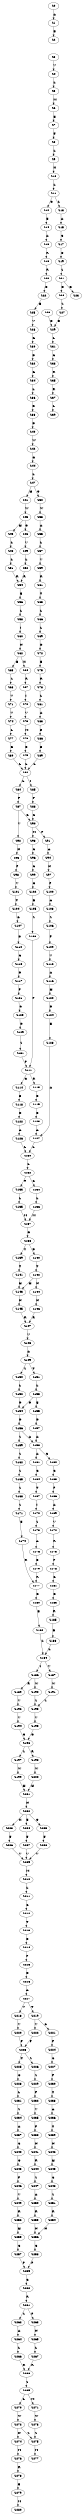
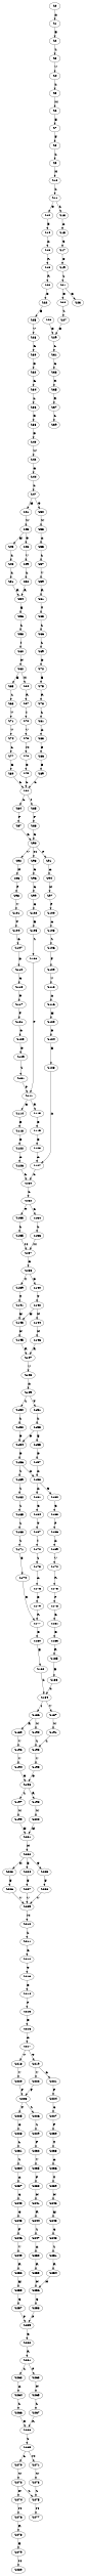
  strict digraph {
    S0
    S1
    S2
    S3
    S4
    S5
    S6
    S7
    S8
    S9
    S10
    S11
    S12
    S13
    S14
    S15
    S16
    S17
    S18
    S19
    S20
    S21
    S22
    S23
    S24
    S25
    S27
    S28
    S26
    S29
    S30
    S31
    S32
    S33
    S34
    S35
    S36
    S37
    S38
    S39
    S40
    S42
    S41
    S43
    S44
    S45
    S46
    S47
    S48
    S49
    S50
    S51
    S52
    S53
    S54
    S55
    S56
    S57
    S58
    S59
    S60
    S61
    S62
    S63
    S64
    S65
    S66
    S67
    S68
    S69
    S70
    S71
    S72
    S73
    S74
    S75
    S76
    S77
    S78
    S79
    S80
    S81
    S82
    S83
    S84
    S85
    S86
    S87
    S88
    S89
    S90
    S91
    S92
    S93
    S94
    S95
    S96
    S97
    S98
    S99
    S100
    S101
    S102
    S103
    S104
    S105
    S106
    S107
    S108
    S109
    S110
    S111
    S112
    S113
    S114
    S115
    S116
    S117
    S118
    S119
    S120
    S121
    S122
    S123
    S124
    S125
    S126
    S127
    S128
    S129
    S130
    S131
    S132
    S133
    S134
    S135
    S136
    S137
    S138
    S139
    S140
    S141
    S142
    S143
    S144
    S145
    S146
    S147
    S148
    S149
    S150
    S151
    S152
    S153
    S154
    S155
    S156
    S157
    S158
    S159
    S160
    S161
    S162
    S163
    S164
    S165
    S166
    S167
    S168
    S169
    S170
    S171
    S172
    S173
    S174
    S175
    S176
    S177
    S178
    S179
    S180
    S181
    S182
    S183
    S184
    S185
    S186
    S187
    S188
    S189
    S190
    S191
    S192
    S193
    S194
    S195
    S196
    S197
    S198
    S199
    S200
    S201
    S202
    S203
    S204
    S205
    S206
    S207
    S208
    S209
    S210
    S211
    S212
    S213
    S214
    S215
    S216
    S217
    S218
    S219
    S220
    S221
    S222
    S223
    S224
    S225
    S226
    S227
    S228
    S229
    S230
    S231
    S232
    S233
    S234
    S235
    S236
    S237
    S238
    S239
    S240
    S241
    S242
    S243
    S244
    S245
    S246
    S247
    S248
    S249
    S250
    S251
    S252
    S253
    S254
    S255
    S256
    S257
    S258
    S259
    S260
    S261
    S262
    S263
    S264
    S265
    S266
    S267
    S268
    S269
    S270
    S271
    S272
    S273
    S274
    S275
    S276
    S277
    S278
    S279
    S280
    S0 -> S1 [label=A]
    S1 -> S2 [label=E]
+   S2 -> S3 [label=S]
    S3 -> S4 [label=V]
    S4 -> S5 [label=L]
    S5 -> S6 [label=M]
    S6 -> S7 [label=E]
    S7 -> S8 [label=F]
    S8 -> S9 [label=L]
    S9 -> S10 [label=K]
    S10 -> S11 [label=L]
    S11 -> S12 [label=Q]
    S11 -> S13 [label=L]
    S12 -> S14 [label=E]
    S13 -> S15 [label=A]
    S14 -> S16 [label=A]
    S15 -> S17 [label=G]
    S16 -> S18 [label=R]
    S17 -> S19 [label=Q]
    S18 -> S20 [label=R]
    S19 -> S21 [label=S]
    S20 -> S22 [label=E]
    S21 -> S23 [label=E]
    S21 -> S24 [label=D]
    S22 -> S25 [label=E]
    S24 -> S27 [label=S]
    S25 -> S28 [label=V]
    S27 -> S29 [label=D]
    S28 -> S30 [label=G]
    S26 -> S29 [label=D]
    S29 -> S31 [label=L]
    S30 -> S32 [label=D]
    S31 -> S33 [label=G]
    S32 -> S34 [label=G]
    S33 -> S35 [label=R]
    S34 -> S36 [label=L]
    S35 -> S37 [label=R]
    S36 -> S38 [label=E]
    S37 -> S39 [label=L]
    S38 -> S40 [label=D]
    S40 -> S42 [label=W]
    S42 -> S44 [label=Q]
    S41 -> S43 [label=W]
    S43 -> S45 [label=H]
    S43 -> S46 [label=Q]
    S44 -> S47 [label=L]
    S45 -> S48 [label=L]
    S46 -> S49 [label=V]
    S47 -> S41 [label=H]
    S47 -> S50 [label=Q]
    S48 -> S51 [label=L]
    S49 -> S52 [label=L]
    S50 -> S53 [label=W]
    S51 -> S54 [label=R]
    S52 -> S54 [label=R]
    S53 -> S55 [label=A]
    S54 -> S56 [label=E]
    S55 -> S57 [label=L]
    S56 -> S58 [label=L]
    S57 -> S59 [label=V]
    S58 -> S60 [label=I]
    S59 -> S61 [label=R]
    S60 -> S62 [label=N]
    S61 -> S63 [label=T]
    S62 -> S64 [label=K]
    S62 -> S65 [label=E]
    S63 -> S66 [label=L]
    S64 -> S67 [label=R]
    S65 -> S68 [label=S]
    S66 -> S69 [label=L]
    S67 -> S70 [label=I]
    S68 -> S71 [label=V]
    S69 -> S72 [label=D]
    S70 -> S73 [label=V]
    S71 -> S74 [label=V]
    S72 -> S75 [label=E]
    S73 -> S76 [label=M]
    S74 -> S77 [label=L]
    S75 -> S78 [label=R]
    S76 -> S79 [label=E]
    S77 -> S80 [label=E]
    S78 -> S81 [label=L]
    S79 -> S82 [label=L]
    S80 -> S82 [label=L]
    S81 -> S83 [label=A]
    S82 -> S84 [label=L]
    S82 -> S85 [label=I]
    S83 -> S86 [label=F]
    S84 -> S87 [label=P]
    S85 -> S88 [label=P]
    S86 -> S89 [label=E]
    S87 -> S90 [label=G]
    S88 -> S90 [label=G]
    S89 -> S82 [label=L]
    S90 -> S91 [label=P]
-   S87 -> S92 [label=V]
+   S90 -> S92 [label=V]
    S90 -> S93 [label=M]
    S91 -> S94 [label=A]
    S92 -> S95 [label=N]
    S93 -> S96 [label=G]
    S94 -> S97 [label=N]
    S95 -> S98 [label=P]
    S96 -> S99 [label=G]
    S97 -> S100 [label=P]
    S98 -> S101 [label=V]
    S99 -> S102 [label=Q]
    S100 -> S103 [label=A]
    S101 -> S104 [label=T]
    S102 -> S105 [label=E]
    S103 -> S106 [label=S]
    S104 -> S107 [label=G]
    S105 -> S108 [label=S]
    S106 -> S109 [label=P]
    S107 -> S110 [label=D]
    S108 -> S111 [label=P]
    S109 -> S112 [label=V]
    S110 -> S113 [label=G]
    S111 -> S114 [label=Q]
    S111 -> S115 [label=R]
    S112 -> S116 [label=A]
    S113 -> S117 [label=D]
    S114 -> S118 [label=E]
    S115 -> S119 [label=E]
    S116 -> S120 [label=H]
    S117 -> S121 [label=P]
    S118 -> S122 [label=D]
    S119 -> S123 [label=E]
    S120 -> S124 [label=D]
    S121 -> S125 [label=C]
    S122 -> S126 [label=A]
    S123 -> S127 [label=A]
    S124 -> S128 [label=E]
    S125 -> S129 [label=D]
    S126 -> S130 [label=L]
    S127 -> S130 [label=L]
    S128 -> S127 [label=A]
    S129 -> S131 [label=S]
    S130 -> S132 [label=L]
    S131 -> S111 [label=P]
    S132 -> S133 [label=T]
    S132 -> S134 [label=C]
    S133 -> S135 [label=L]
    S134 -> S136 [label=L]
    S135 -> S137 [label=M]
    S136 -> S137 [label=M]
    S137 -> S138 [label=Q]
    S138 -> S139 [label=Y]
    S138 -> S140 [label=D]
    S139 -> S141 [label=T]
    S140 -> S142 [label=T]
    S141 -> S143 [label=H]
    S142 -> S143 [label=H]
    S142 -> S144 [label=N]
    S143 -> S145 [label=N]
    S144 -> S146 [label=N]
    S145 -> S147 [label=R]
    S146 -> S147 [label=R]
    S147 -> S148 [label=V]
    S148 -> S149 [label=A]
    S149 -> S150 [label=S]
    S149 -> S151 [label=T]
    S150 -> S152 [label=L]
    S151 -> S153 [label=L]
    S152 -> S154 [label=D]
    S153 -> S154 [label=D]
    S153 -> S155 [label=E]
    S154 -> S156 [label=D]
    S155 -> S157 [label=D]
    S156 -> S158 [label=A]
    S156 -> S159 [label=S]
    S157 -> S158 [label=A]
    S158 -> S160 [label=G]
    S158 -> S161 [label=A]
    S159 -> S162 [label=S]
    S160 -> S163 [label=G]
    S161 -> S164 [label=G]
    S162 -> S165 [label=S]
    S163 -> S166 [label=P]
    S164 -> S167 [label=T]
    S165 -> S168 [label=S]
    S166 -> S169 [label=A]
    S167 -> S170 [label=I]
    S168 -> S171 [label=S]
    S169 -> S172 [label=V]
    S170 -> S173 [label=S]
    S171 -> S174 [label=E]
    S172 -> S175 [label=R]
    S173 -> S176 [label=A]
    S174 -> S177 [label=R]
    S175 -> S178 [label=P]
    S176 -> S179 [label=E]
    S177 -> S180 [label=Q]
    S178 -> S181 [label=G]
    S179 -> S177 [label=R]
    S180 -> S182 [label=E]
    S181 -> S183 [label=Q]
    S182 -> S184 [label=L]
    S183 -> S185 [label=R]
    S184 -> S186 [label=I]
    S184 -> S187 [label=V]
    S185 -> S188 [label=E]
    S186 -> S189 [label=R]
    S186 -> S190 [label=W]
    S187 -> S191 [label=W]
    S188 -> S184 [label=L]
    S189 -> S192 [label=V]
    S190 -> S193 [label=S]
    S191 -> S193 [label=S]
    S192 -> S194 [label=V]
    S193 -> S195 [label=V]
    S194 -> S196 [label=Q]
    S195 -> S196 [label=Q]
    S196 -> S197 [label=S]
    S196 -> S198 [label=R]
    S197 -> S199 [label=W]
    S198 -> S200 [label=W]
    S199 -> S201 [label=H]
    S200 -> S201 [label=H]
    S201 -> S202 [label=N]
    S202 -> S203 [label=K]
    S202 -> S204 [label=E]
    S202 -> S205 [label=Q]
    S203 -> S206 [label=F]
    S204 -> S207 [label=F]
    S205 -> S208 [label=F]
    S206 -> S209 [label=V]
    S207 -> S209 [label=V]
    S208 -> S209 [label=V]
    S209 -> S210 [label=M]
    S210 -> S211 [label=L]
    S211 -> S212 [label=C]
    S212 -> S213 [label=T]
    S213 -> S214 [label=E]
    S214 -> S215 [label=P]
    S215 -> S216 [label=D]
    S216 -> S217 [label=A]
    S217 -> S218 [label=V]
    S217 -> S219 [label=T]
    S218 -> S220 [label=V]
    S219 -> S221 [label=C]
    S219 -> S222 [label=V]
    S220 -> S223 [label=P]
    S221 -> S224 [label=P]
    S222 -> S223 [label=P]
    S223 -> S225 [label=T]
    S223 -> S226 [label=S]
    S224 -> S227 [label=G]
    S225 -> S228 [label=Q]
    S226 -> S229 [label=S]
    S227 -> S230 [label=P]
    S228 -> S231 [label=L]
    S229 -> S232 [label=P]
    S230 -> S233 [label=T]
    S231 -> S234 [label=S]
    S232 -> S235 [label=V]
    S233 -> S236 [label=A]
    S234 -> S237 [label=A]
    S235 -> S238 [label=P]
    S236 -> S239 [label=T]
    S237 -> S240 [label=G]
    S238 -> S241 [label=N]
    S239 -> S242 [label=N]
    S240 -> S243 [label=Q]
    S241 -> S244 [label=R]
    S242 -> S245 [label=H]
    S243 -> S246 [label=P]
    S244 -> S247 [label=S]
    S245 -> S248 [label=G]
    S246 -> S249 [label=V]
    S247 -> S250 [label=A]
    S248 -> S251 [label=S]
    S249 -> S252 [label=R]
    S250 -> S253 [label=R]
    S251 -> S254 [label=R]
    S252 -> S255 [label=H]
    S253 -> S256 [label=N]
    S254 -> S256 [label=N]
    S255 -> S257 [label=G]
    S256 -> S258 [label=G]
    S257 -> S259 [label=P]
    S258 -> S259 [label=P]
    S259 -> S260 [label=G]
    S260 -> S261 [label=R]
    S261 -> S262 [label=S]
    S261 -> S263 [label=P]
    S262 -> S264 [label=A]
    S263 -> S265 [label=N]
    S264 -> S266 [label=L]
    S265 -> S267 [label=L]
    S266 -> S268 [label=R]
    S267 -> S268 [label=R]
    S268 -> S269 [label=S]
    S269 -> S270 [label=L]
    S269 -> S271 [label=M]
    S270 -> S272 [label=W]
    S271 -> S273 [label=W]
    S272 -> S274 [label=N]
    S272 -> S275 [label=S]
    S273 -> S275 [label=S]
    S274 -> S276 [label=M]
    S275 -> S277 [label=M]
    S276 -> S278 [label=R]
    S278 -> S279 [label=E]
    S279 -> S280 [label=M]
  }
